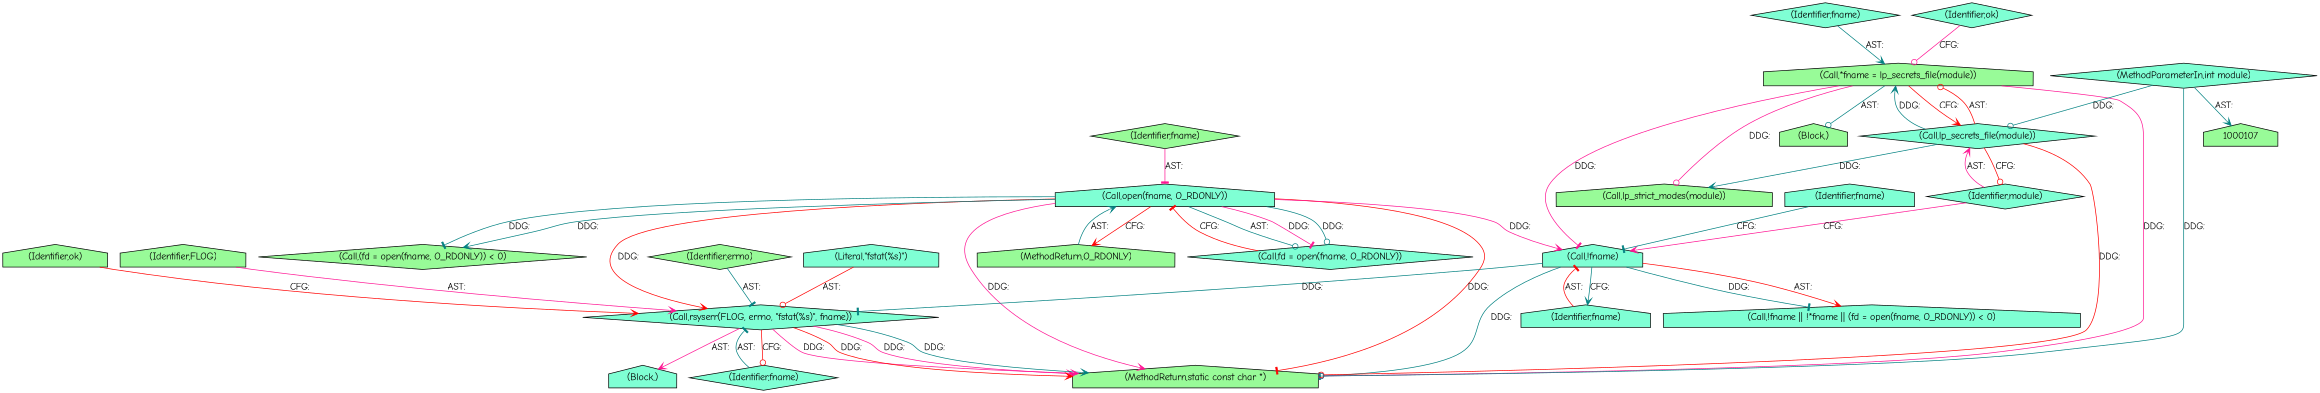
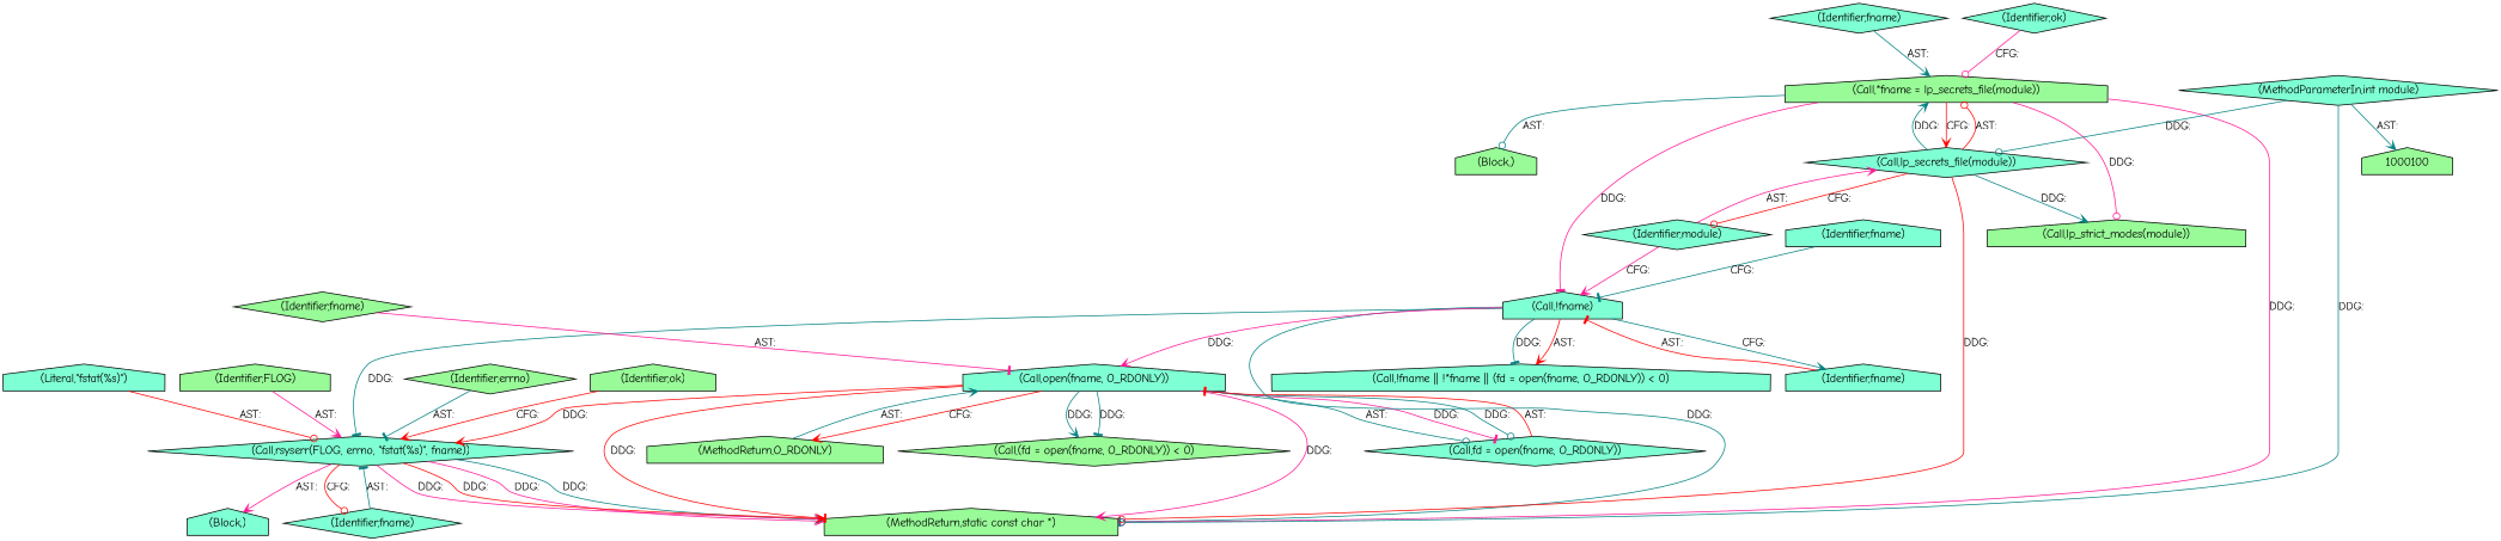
  digraph {
    fontname="Comic Neue"
    node [fillcolor=aquamarine fontname="Comic Neue" shape=house style=filled]
    edge [arrowhead=vee color=teal fontname="Comic Neue"]
    n1 [label="(Call,rsyserr(FLOG, errno, \"fstat(%s)\", fname))" shape=diamond]
    n2 [label="(Block,)"]
    n3 [label="(Identifier,fname)" shape=diamond]
    n4 [fillcolor=palegreen label="(MethodReturn,static const char *)"]
    n5 [label="(Call,open(fname, O_RDONLY))"]
    n6 [label="(Call,fd = open(fname, O_RDONLY))" shape=diamond]
    n7 [fillcolor=palegreen label="(MethodReturn,O_RDONLY)"]
    n8 [fillcolor=palegreen label="(Call,(fd = open(fname, O_RDONLY)) < 0)" shape=diamond]
    n9 [label="(Call,!fname)"]
    n10 [label="(Call,!fname || !*fname || (fd = open(fname, O_RDONLY)) < 0)"]
    n11 [label="(Identifier,fname)"]
    n12 [fillcolor=palegreen label="(Call,*fname = lp_secrets_file(module))"]
    n13 [label="(Call,lp_secrets_file(module))" shape=diamond]
    n14 [fillcolor=palegreen label="(Block,)"]
    n15 [fillcolor=palegreen label="(Call,lp_strict_modes(module))"]
    n16 [label="(Identifier,module)" shape=diamond]
    n17 [label="(MethodParameterIn,int module)" shape=diamond]
-   1000100 [fillcolor=palegreen label=1000107]
+   1000100 [fillcolor=palegreen]
    n19 [fillcolor=palegreen label="(Identifier,errno)" shape=diamond]
    n20 [label="(Literal,\"fstat(%s)\")"]
    n21 [fillcolor=palegreen label="(Identifier,FLOG)"]
    n22 [fillcolor=palegreen label="(Identifier,ok)"]
    n23 [label="(Identifier,fname)" shape=diamond]
    n24 [fillcolor=palegreen label="(Identifier,fname)" shape=diamond]
    n25 [label="(Identifier,fname)"]
    n26 [label="(Identifier,ok)" shape=diamond]
    n1 -> n2 [color=deeppink label="AST: "]
    n1 -> n3 [arrowhead=odot color=red label="CFG: "]
    n1 -> n4 [color=deeppink label="DDG: "]
    n1 -> n4 [label="DDG: "]
    n1 -> n4 [color=deeppink label="DDG: "]
    n1 -> n4 [color=red label="DDG: "]
    n3 -> n1 [arrowhead=tee label="AST: "]
    n5 -> n1 [color=red label="DDG: "]
    n5 -> n4 [color=deeppink label="DDG: "]
    n5 -> n4 [arrowhead=tee color=red label="DDG: "]
    n5 -> n6 [arrowhead=odot label="AST: "]
    n5 -> n6 [arrowhead=tee color=deeppink label="DDG: "]
    n5 -> n6 [arrowhead=odot label="DDG: "]
    n5 -> n7 [color=red label="CFG: "]
    n5 -> n8 [arrowhead=tee label="DDG: "]
    n5 -> n8 [label="DDG: "]
-   n6 -> n5 [arrowhead=tee color=red label="CFG: "]
+   n6 -> n5 [arrowhead=tee color=red label="AST: "]
    n7 -> n5 [label="AST: "]
    n9 -> n1 [arrowhead=tee label="DDG: "]
    n9 -> n4 [arrowhead=tee label="DDG: "]
-   n5 -> n9 [color=deeppink label="DDG: "]
+   n9 -> n5 [color=deeppink label="DDG: "]
    n9 -> n10 [color=red label="AST: "]
    n9 -> n10 [arrowhead=tee label="DDG: "]
    n9 -> n11 [label="CFG: "]
    n11 -> n9 [arrowhead=tee color=red label="AST: "]
    n12 -> n4 [arrowhead=odot color=deeppink label="DDG: "]
    n12 -> n9 [arrowhead=tee color=deeppink label="DDG: "]
    n12 -> n13 [color=red label="CFG: "]
    n12 -> n14 [arrowhead=odot label="AST: "]
    n12 -> n15 [arrowhead=odot color=deeppink label="DDG: "]
    n13 -> n4 [arrowhead=odot color=red label="DDG: "]
    n13 -> n12 [arrowhead=odot color=red label="AST: "]
    n13 -> n12 [label="DDG: "]
    n13 -> n15 [label="DDG: "]
    n13 -> n16 [arrowhead=odot color=red label="CFG: "]
    n16 -> n9 [color=deeppink label="CFG: "]
    n16 -> n13 [color=deeppink label="AST: "]
    n17 -> n4 [arrowhead=odot label="DDG: "]
    n17 -> n13 [arrowhead=odot label="DDG: "]
    n17 -> 1000100 [label="AST: "]
    n19 -> n1 [arrowhead=tee label="AST: "]
    n20 -> n1 [arrowhead=odot color=red label="AST: "]
    n21 -> n1 [color=deeppink label="AST: "]
    n22 -> n1 [color=red label="CFG: "]
    n23 -> n12 [label="AST: "]
    n24 -> n5 [arrowhead=tee color=deeppink label="AST: "]
    n25 -> n9 [arrowhead=tee label="CFG: "]
    n26 -> n12 [arrowhead=odot color=deeppink label="CFG: "]
  }
